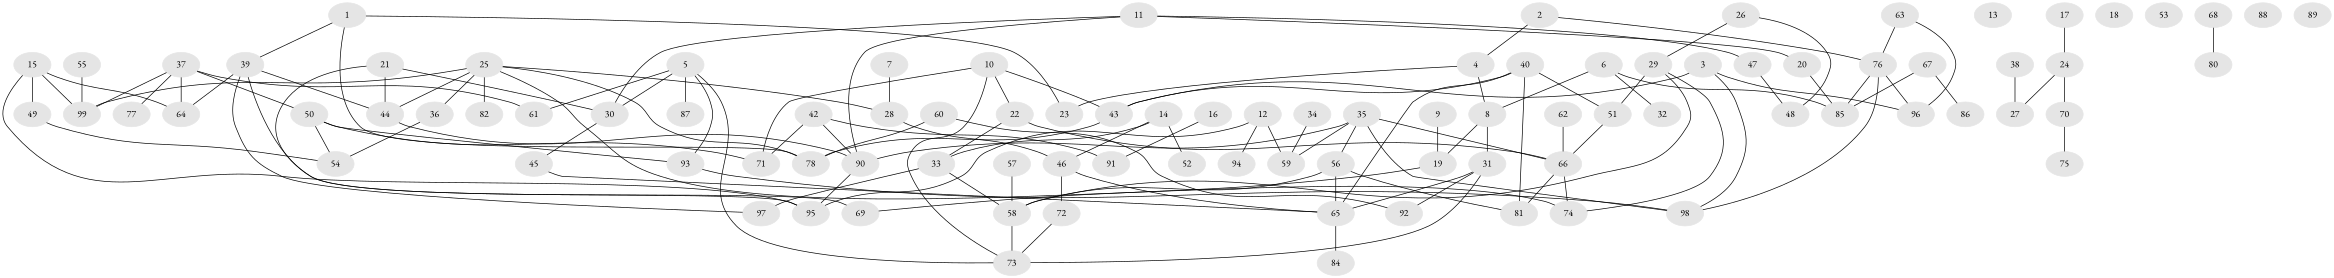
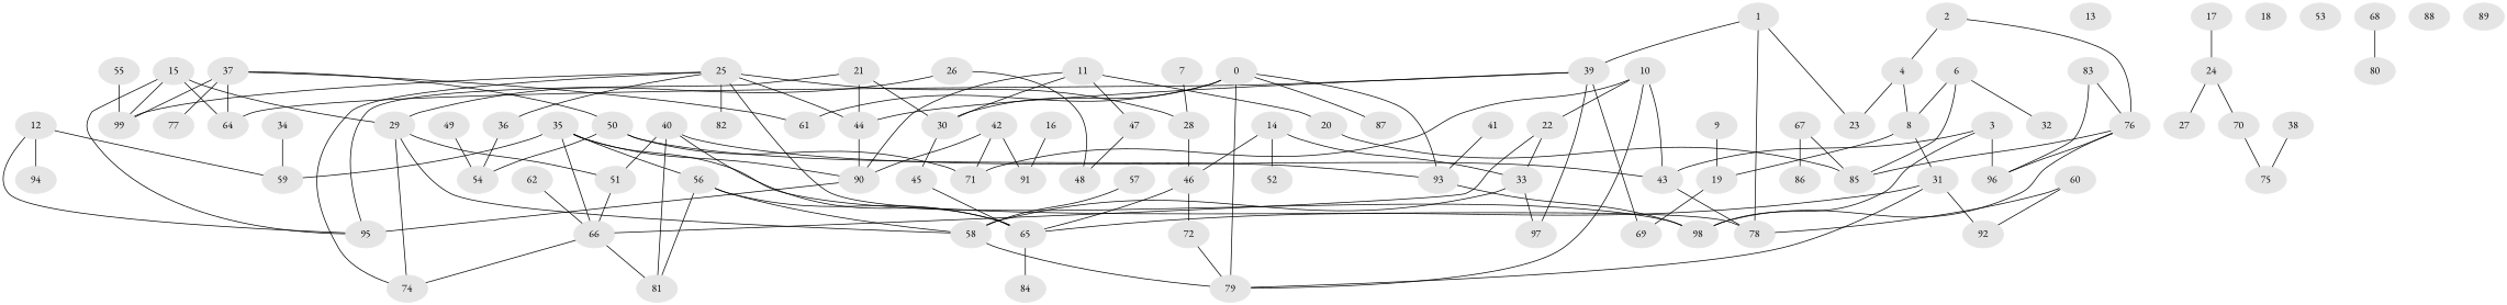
  graph {
    fontname="EB Garamond"
    node [color=gray90 fontname="EB Garamond" style=filled]
    edge [fontname="EB Garamond"]
    1
    23
    39
    78
    64
    69
    44
    97
    2
    4
    76
    8
    96
    98
    85
    3
    43
    19
    31
-   5
+   5 [label=0]
    30
    61
-   73
+   73 [label=79]
    87
    93
    45
    6
    32
    7
    28
    46
    65
    92
    9
    10
    22
    71
    33
    66
    11
    20
    47
    90
    48
    95
    12
    59
    94
    13
    14
    52
    58
    72
    15
    29
    n56 [label=99]
    74
    51
    16
    91
    17
    24
    27
    70
    18
    21
    81
    75
    25
    36
    82
    54
    26
    84
    34
    35
    56
    37
    50
    77
    38
    40
+   41
    42
    49
    53
    55
    57
    60
    62
-   63
+   63 [label=83]
    67
    86
    68
    80
    88
    89
    1 -- 23
    1 -- 39
    1 -- 78
    39 -- 64
    39 -- 69
    39 -- 44
    39 -- 97
    44 -- 90
    2 -- 4
    2 -- 76
    4 -- 23
    4 -- 8
    76 -- 96
    76 -- 98
    76 -- 85
    8 -- 19
    8 -- 31
    3 -- 96
    3 -- 98
    3 -- 43
    43 -- 78
    19 -- 69
    31 -- 73
    31 -- 65
    31 -- 92
    5 -- 30
    5 -- 61
    5 -- 73
    5 -- 87
    5 -- 93
    30 -- 45
    93 -- 98
    45 -- 65
    6 -- 8
    6 -- 85
    6 -- 32
    7 -- 28
    28 -- 46
    46 -- 65
    46 -- 72
    65 -- 84
    9 -- 19
    10 -- 43
    10 -- 73
    10 -- 22
    10 -- 71
    22 -- 33
    22 -- 66
    33 -- 97
    33 -- 58
    66 -- 74
    66 -- 81
    11 -- 30
    11 -- 20
    11 -- 47
    11 -- 90
    20 -- 85
    47 -- 48
    90 -- 95
    12 -- 95
    12 -- 59
    12 -- 94
    14 -- 46
    14 -- 33
    14 -- 52
    58 -- 73
    72 -- 73
    15 -- 64
    15 -- 95
-   15 -- 49
+   15 -- 29
    15 -- n56
    29 -- 58
    29 -- 74
    29 -- 51
    51 -- 66
    16 -- 91
    17 -- 24
    24 -- 27
    24 -- 70
    70 -- 75
    21 -- 44
    21 -- 30
    21 -- 95
    25 -- 78
    25 -- 44
    25 -- 28
    25 -- n56
    25 -- 74
    25 -- 36
    25 -- 82
    36 -- 54
    26 -- 48
    26 -- 29
    34 -- 59
    35 -- 98
    35 -- 66
    35 -- 90
    35 -- 59
    35 -- 56
    56 -- 65
    56 -- 58
    56 -- 81
    37 -- 64
    37 -- 61
    37 -- n56
    37 -- 50
    37 -- 77
    50 -- 93
    50 -- 71
    50 -- 54
-   38 -- 27
+   38 -- 75
    40 -- 43
    40 -- 65
    40 -- 51
    40 -- 81
+   41 -- 93
    42 -- 71
    42 -- 90
    42 -- 91
    49 -- 54
    55 -- n56
    57 -- 58
    60 -- 78
    60 -- 92
    62 -- 66
    63 -- 76
    63 -- 96
    67 -- 85
    67 -- 86
    68 -- 80
  }
